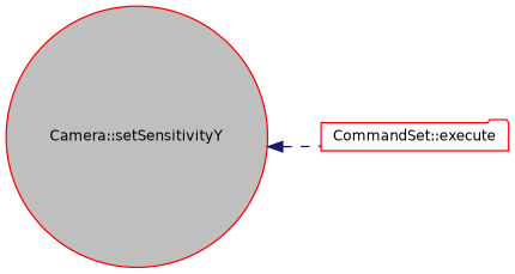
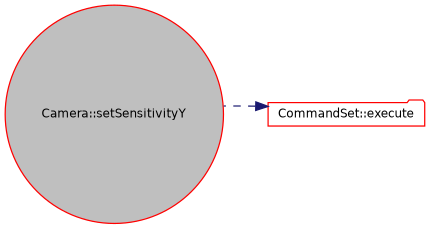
  digraph {
    rankdir=LR
    node [color=red fontname=Helvetica fontsize=10 style=filled]
    n1 [fillcolor=grey75 fontcolor=black height=0.2 label="Camera::setSensitivityY" shape=circle width=0.4]
    n2 [fillcolor=white height=0.2 label="CommandSet::execute" shape=folder width=0.4]
-   n1 -> n2 [color=midnightblue dir=back fontname=Helvetica fontsize=10 labelfontname=Helvetica labelfontsize=10 style=dashed]
+   n2 -> n1 [color=midnightblue dir=back fontname=Helvetica fontsize=10 labelfontname=Helvetica labelfontsize=10 style=dashed]
  }
